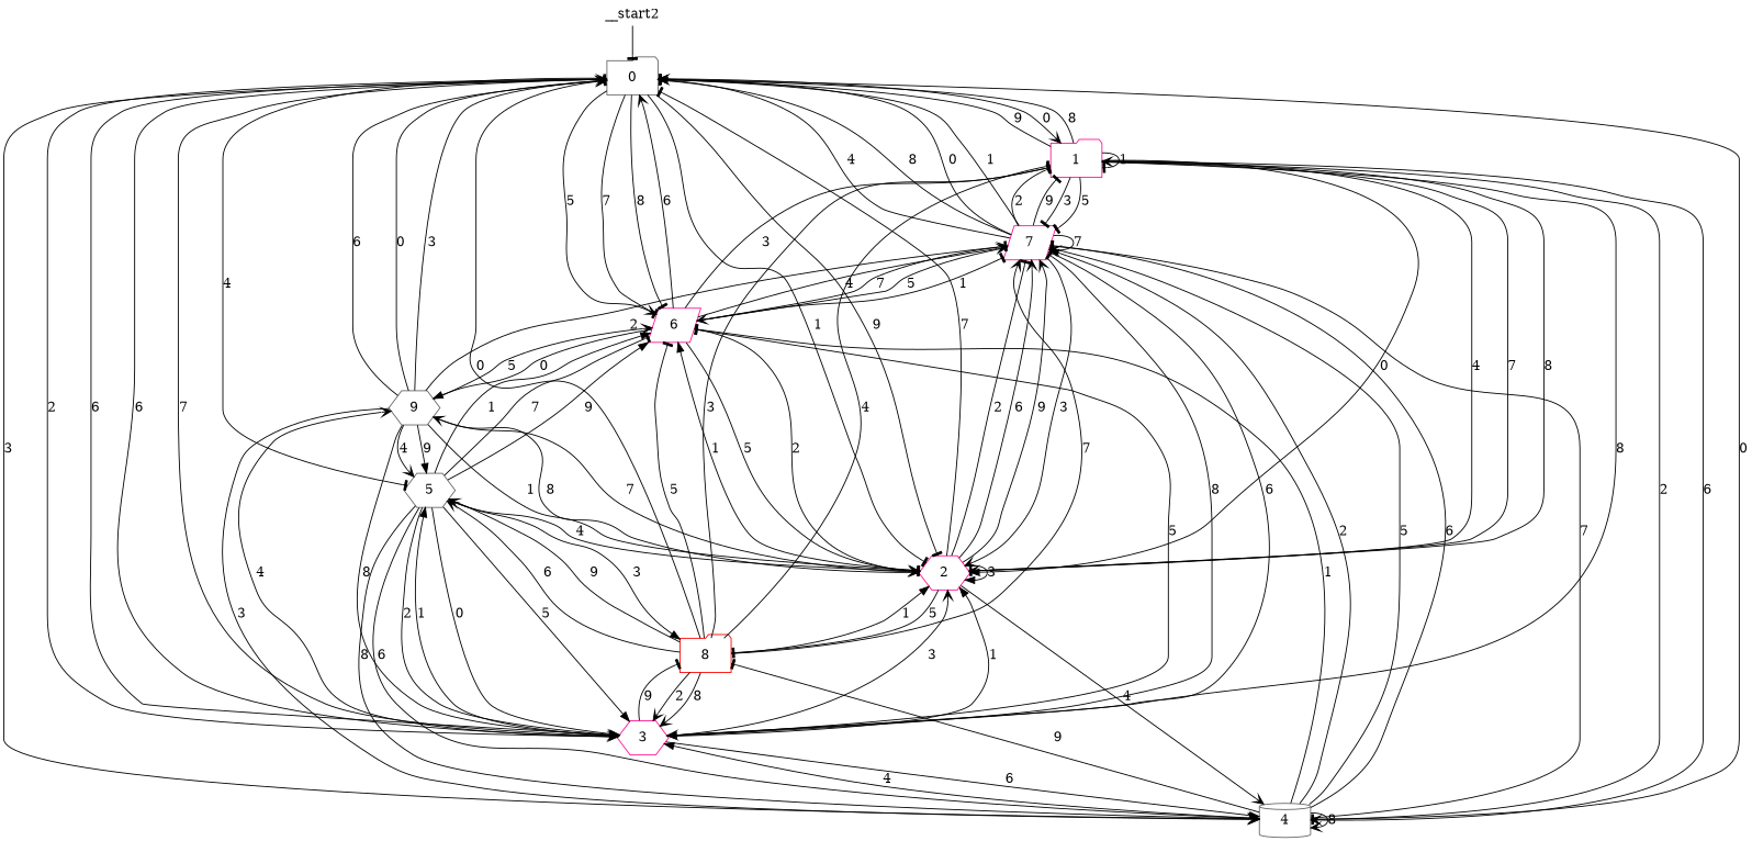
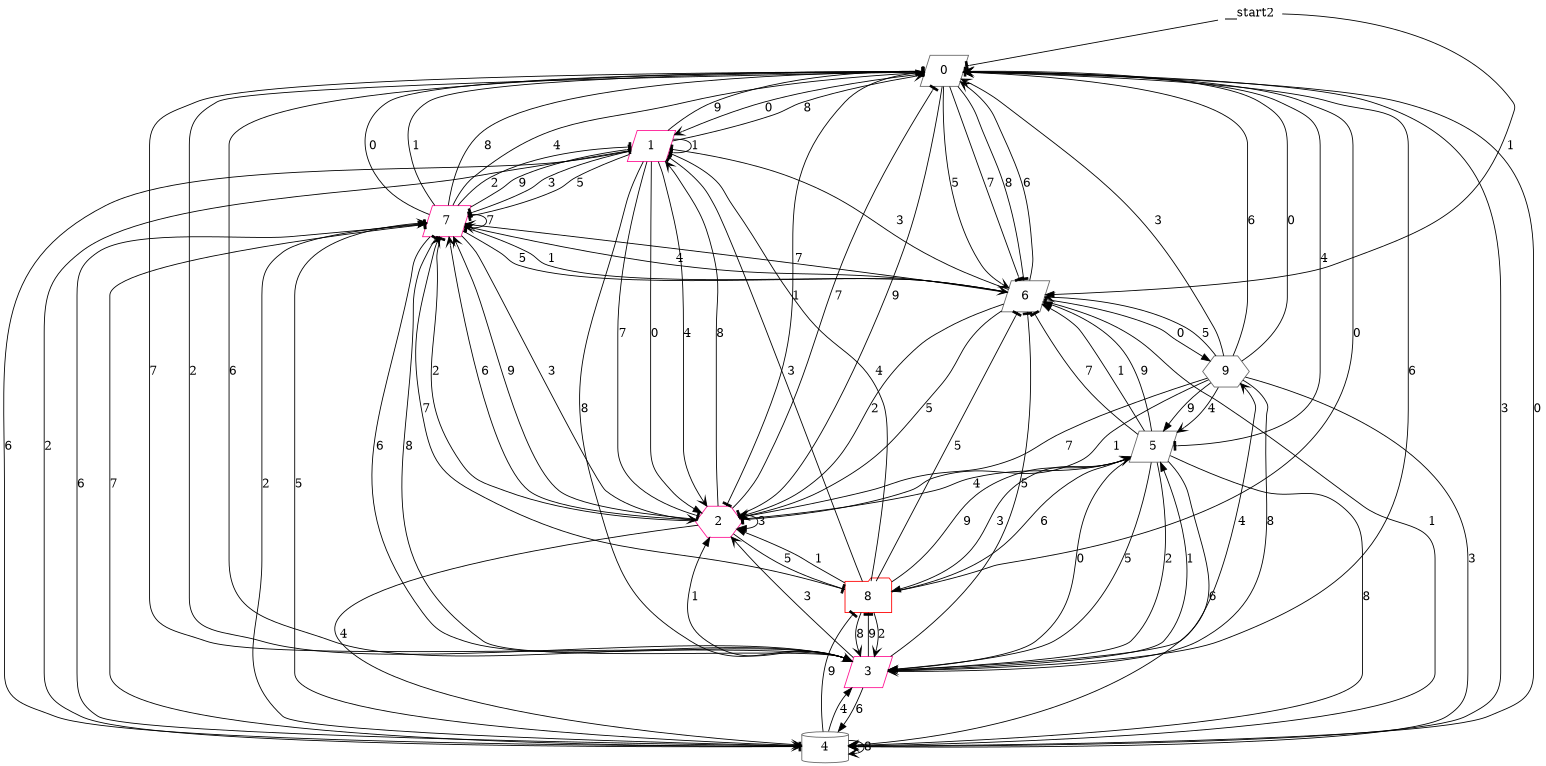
  digraph {
    node [color=gray40 shape=parallelogram]
    edge [arrowhead=vee]
-   n1 [label=0 shape=folder]
-   n2 [color=deeppink label=1 shape=folder]
+   n1 [label=0]
+   n2 [color=deeppink label=1]
    n3 [color=deeppink label=2 shape=hexagon]
-   n4 [color=deeppink label=3 shape=hexagon]
+   n4 [color=deeppink label=3]
    n5 [label=4 shape=cylinder]
-   n6 [label=5 shape=hexagon]
-   n7 [color=deeppink label=6]
+   n6 [label=5]
+   n7 [label=6]
    n8 [color=deeppink label=7]
    n9 [color=red label=8 shape=folder]
    n10 [label=9 shape=hexagon]
    n11 [height=0 label=__start2 shape=none width=0]
    n1 -> n2 [label=0]
    n1 -> n3 [arrowhead=tee label=1]
    n1 -> n3 [arrowhead=tee label=9]
    n1 -> n4 [label=2]
    n1 -> n4 [arrowhead=normal label=6]
    n1 -> n5 [label=3]
    n1 -> n6 [arrowhead=tee label=4]
    n1 -> n7 [label=5]
    n1 -> n7 [arrowhead=tee label=7]
    n1 -> n7 [arrowhead=tee label=8]
    n2 -> n1 [label=8]
    n2 -> n1 [arrowhead=tee label=9]
    n2 -> n2 [arrowhead=tee label=1]
    n2 -> n3 [arrowhead=normal label=0]
    n2 -> n3 [label=4]
    n2 -> n3 [arrowhead=tee label=7]
    n2 -> n4 [arrowhead=normal label=8]
    n2 -> n5 [arrowhead=tee label=2]
    n2 -> n5 [label=6]
    n2 -> n8 [arrowhead=tee label=3]
    n2 -> n8 [arrowhead=tee label=5]
    n3 -> n1 [arrowhead=tee label=7]
    n3 -> n2 [label=8]
    n3 -> n3 [arrowhead=normal label=3]
    n3 -> n5 [label=4]
-   n3 -> n7 [arrowhead=normal label=1]
+   n11 -> n7 [arrowhead=normal label=1]
    n3 -> n8 [arrowhead=tee label=2]
    n3 -> n8 [label=6]
    n3 -> n8 [label=9]
    n3 -> n9 [arrowhead=tee label=5]
-   n3 -> n10 [label=8]
    n4 -> n1 [label=6]
    n4 -> n1 [arrowhead=tee label=7]
    n4 -> n3 [arrowhead=normal label=1]
    n4 -> n3 [label=3]
    n4 -> n5 [arrowhead=normal label=6]
    n4 -> n6 [arrowhead=normal label=1]
    n4 -> n7 [arrowhead=tee label=5]
    n4 -> n8 [arrowhead=tee label=8]
    n4 -> n9 [arrowhead=tee label=9]
    n4 -> n10 [label=4]
    n5 -> n1 [label=0]
    n5 -> n4 [arrowhead=normal label=4]
    n5 -> n5 [label=8]
    n5 -> n7 [arrowhead=tee label=1]
    n5 -> n8 [arrowhead=normal label=2]
    n5 -> n8 [label=5]
    n5 -> n8 [arrowhead=tee label=6]
    n5 -> n8 [arrowhead=tee label=7]
    n5 -> n9 [arrowhead=tee label=9]
    n6 -> n3 [arrowhead=tee label=4]
    n6 -> n4 [arrowhead=normal label=0]
    n6 -> n4 [label=2]
    n6 -> n4 [arrowhead=normal label=5]
    n6 -> n5 [label=6]
    n6 -> n5 [label=8]
    n6 -> n7 [arrowhead=normal label=1]
    n6 -> n7 [arrowhead=tee label=7]
    n6 -> n7 [arrowhead=normal label=9]
    n6 -> n9 [arrowhead=normal label=3]
    n7 -> n1 [label=6]
    n7 -> n2 [arrowhead=tee label=3]
    n7 -> n3 [label=2]
    n7 -> n3 [label=5]
    n7 -> n8 [arrowhead=tee label=1]
    n7 -> n8 [label=4]
    n7 -> n8 [label=7]
    n7 -> n10 [arrowhead=normal label=0]
    n8 -> n1 [arrowhead=tee label=0]
    n8 -> n1 [arrowhead=tee label=1]
    n8 -> n1 [arrowhead=normal label=4]
    n8 -> n1 [arrowhead=tee label=8]
    n8 -> n2 [arrowhead=tee label=2]
    n8 -> n2 [arrowhead=tee label=9]
    n8 -> n3 [label=3]
-   n8 -> n4 [label=6]
+   n8 -> n4 [arrowhead=normal label=6]
    n8 -> n7 [label=5]
    n8 -> n8 [arrowhead=tee label=7]
    n9 -> n1 [arrowhead=tee label=0]
    n9 -> n2 [arrowhead=tee label=3]
    n9 -> n2 [arrowhead=tee label=4]
    n9 -> n3 [arrowhead=normal label=1]
    n9 -> n4 [label=2]
    n9 -> n4 [label=8]
    n9 -> n6 [label=6]
    n9 -> n6 [label=9]
    n9 -> n7 [arrowhead=tee label=5]
    n9 -> n8 [label=7]
    n10 -> n1 [label=0]
    n10 -> n1 [label=3]
    n10 -> n1 [label=6]
    n10 -> n3 [arrowhead=tee label=1]
    n10 -> n3 [label=7]
    n10 -> n4 [label=8]
    n10 -> n5 [label=3]
    n10 -> n6 [label=4]
    n10 -> n6 [arrowhead=normal label=9]
    n10 -> n7 [label=5]
-   n10 -> n8 [arrowhead=tee label=2]
    n11 -> n1 [arrowhead=tee]
  }
